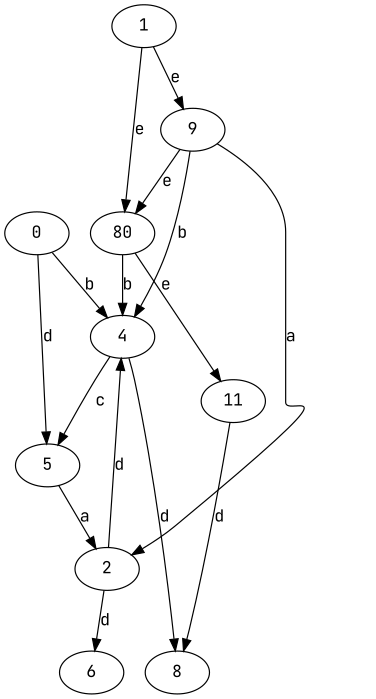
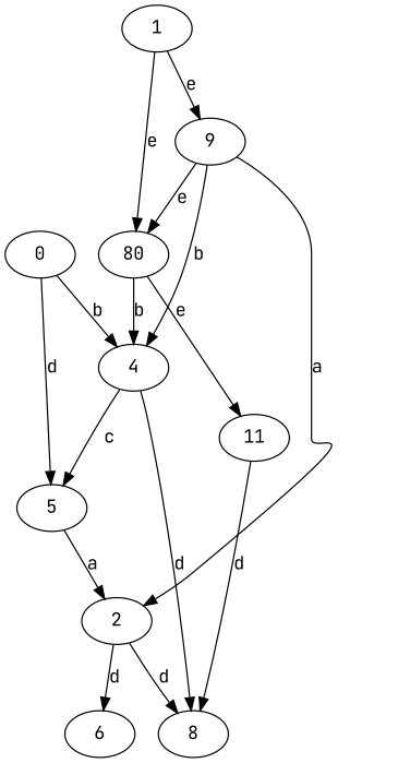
  strict digraph {
    fontname="JetBrains Mono"
    node [fontname="JetBrains Mono"]
    edge [fontname="JetBrains Mono"]
    1
    9
    n3 [label=80]
    4
    2
    11
    0
    5
    8
    6
    1 -> 9 [label=e]
    1 -> n3 [label=e]
    9 -> n3 [label=e]
    9 -> 4 [label=b]
    9 -> 2 [label=a]
    n3 -> 4 [label=b]
    n3 -> 11 [label=e]
    4 -> 5 [label=c]
    4 -> 8 [label=d]
-   2 -> 4 [label=d]
+   2 -> 8 [label=d]
    2 -> 6 [label=d]
    11 -> 8 [label=d]
    0 -> 4 [label=b]
    0 -> 5 [label=d]
    5 -> 2 [label=a]
  }
